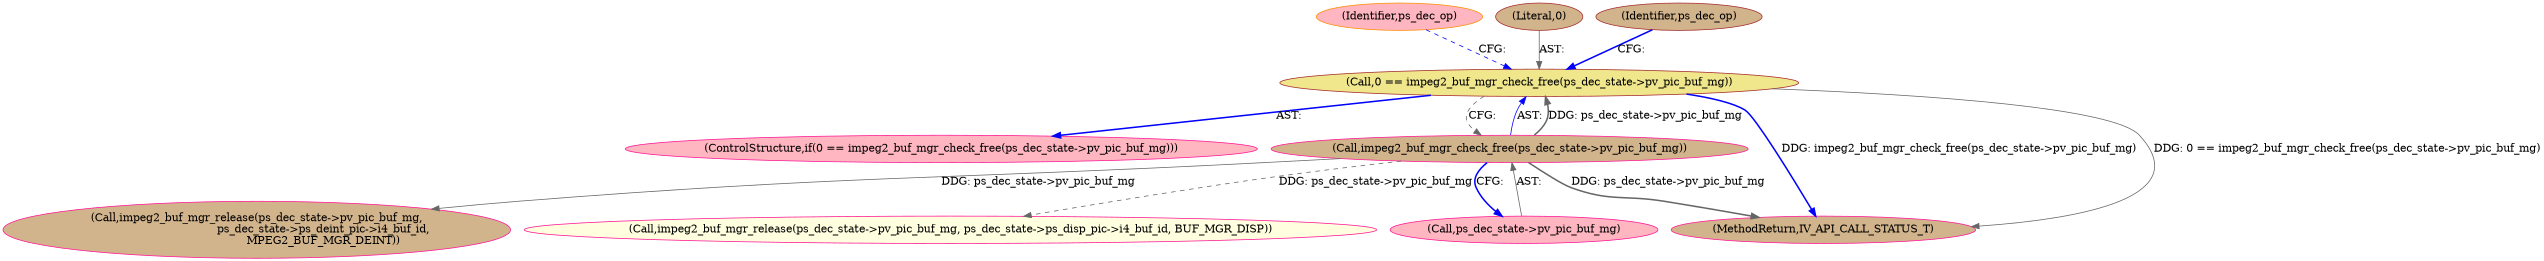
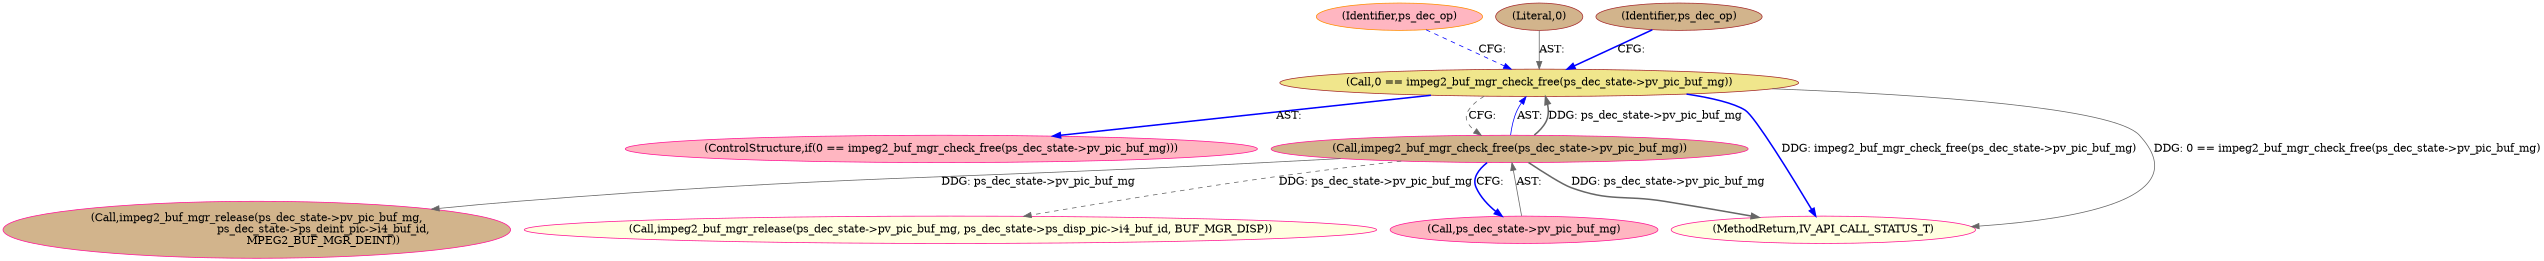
  digraph {
    node [style=filled fillcolor=tan color=deeppink]
    edge [color=gray40 style=bold]
    n1 [label="(Call,0 == impeg2_buf_mgr_check_free(ps_dec_state->pv_pic_buf_mg))" fillcolor=khaki color=brown]
    n2 [label="(Call,impeg2_buf_mgr_check_free(ps_dec_state->pv_pic_buf_mg))"]
    n3 [label="(ControlStructure,if(0 == impeg2_buf_mgr_check_free(ps_dec_state->pv_pic_buf_mg)))" fillcolor=lightpink]
-   n4 [label="(MethodReturn,IV_API_CALL_STATUS_T)"]
+   n4 [label="(MethodReturn,IV_API_CALL_STATUS_T)" fillcolor=lightyellow]
    n5 [label="(Call,impeg2_buf_mgr_release(ps_dec_state->pv_pic_buf_mg,\n                                       ps_dec_state->ps_deint_pic->i4_buf_id,\n                                       MPEG2_BUF_MGR_DEINT))"]
    n6 [label="(Call,impeg2_buf_mgr_release(ps_dec_state->pv_pic_buf_mg, ps_dec_state->ps_disp_pic->i4_buf_id, BUF_MGR_DISP))" fillcolor=lightyellow]
    n7 [label="(Call,ps_dec_state->pv_pic_buf_mg)" fillcolor=lightpink]
    n8 [label="(Identifier,ps_dec_op)" fillcolor=lightpink color=darkorange]
    n9 [label="(Literal,0)" color=brown]
    n10 [label="(Identifier,ps_dec_op)" color=brown]
    n1 -> n2 [label="CFG: " style=dashed]
    n1 -> n3 [label="AST: " color=blue]
    n1 -> n4 [label="DDG: impeg2_buf_mgr_check_free(ps_dec_state->pv_pic_buf_mg)" color=blue]
    n1 -> n4 [label="DDG: 0 == impeg2_buf_mgr_check_free(ps_dec_state->pv_pic_buf_mg)" style=solid]
    n2 -> n1 [label="AST: " color=blue style=solid]
    n2 -> n1 [label="DDG: ps_dec_state->pv_pic_buf_mg"]
    n2 -> n4 [label="DDG: ps_dec_state->pv_pic_buf_mg"]
    n2 -> n5 [label="DDG: ps_dec_state->pv_pic_buf_mg" style=solid]
    n2 -> n6 [label="DDG: ps_dec_state->pv_pic_buf_mg" style=dashed]
    n2 -> n7 [label="CFG: " color=blue]
    n7 -> n2 [label="AST: " style=solid]
    n8 -> n1 [label="CFG: " color=blue style=dashed]
    n9 -> n1 [label="AST: " style=solid]
    n10 -> n1 [label="CFG: " color=blue]
  }
